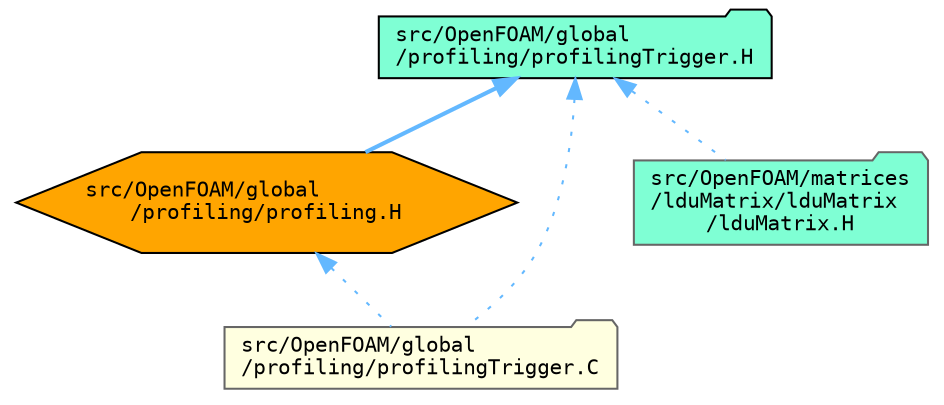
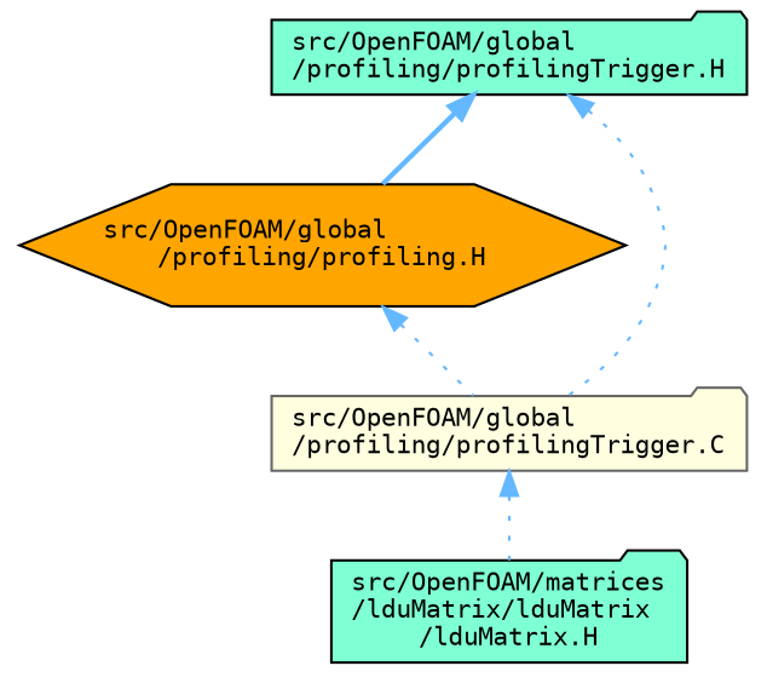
  digraph {
    fontname="DejaVu Sans Mono"
    node [color=black fillcolor=aquamarine fontname="DejaVu Sans Mono" fontsize=10 shape=folder style=filled]
    edge [color=steelblue1 dir=back fontname="DejaVu Sans Mono" fontsize=10 labelfontname=Helvetica labelfontsize=10 style=dotted]
    n1 [fontcolor=black height=0.2 label="src/OpenFOAM/global\l/profiling/profilingTrigger.H" width=0.4]
    n2 [fillcolor=orange height=0.2 label="src/OpenFOAM/global\l/profiling/profiling.H" shape=hexagon width=0.4]
    n3 [color=gray40 fillcolor=lightyellow height=0.2 label="src/OpenFOAM/global\l/profiling/profilingTrigger.C" width=0.4]
-   n4 [color=gray40 height=0.2 label="src/OpenFOAM/matrices\l/lduMatrix/lduMatrix\l/lduMatrix.H" width=0.4]
+   n4 [height=0.2 label="src/OpenFOAM/matrices\l/lduMatrix/lduMatrix\l/lduMatrix.H" width=0.4]
    n1 -> n2 [style=bold]
    n1 -> n3
-   n1 -> n4
+   n3 -> n4
    n2 -> n3
  }
